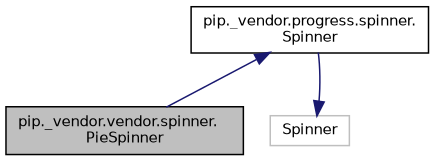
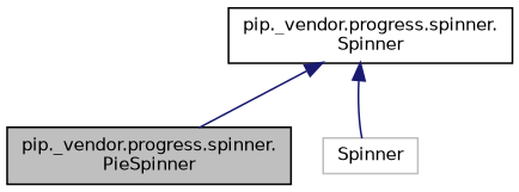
  digraph {
    node [color=black fillcolor=white fontname=Helvetica fontsize=10 shape=record style=filled]
    edge [color=midnightblue dir=back fontname=Helvetica fontsize=10 labelfontname=Helvetica labelfontsize=10 style=solid]
-   n1 [fillcolor=grey75 fontcolor=black height=0.2 label="pip._vendor.vendor.spinner.\lPieSpinner" width=0.4]
+   n1 [fillcolor=grey75 fontcolor=black height=0.2 label="pip._vendor.progress.spinner.\lPieSpinner" width=0.4]
    n2 [height=0.2 label="pip._vendor.progress.spinner.\lSpinner" width=0.4]
    n3 [color=grey75 height=0.2 label=Spinner width=0.4]
    n2 -> n1
-   n3 -> n2
+   n2 -> n3
  }
